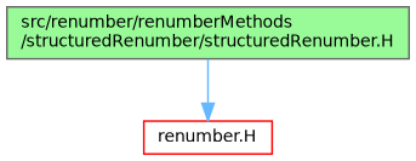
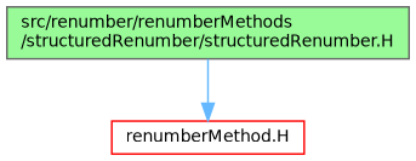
  digraph {
    node [fontname=Helvetica fontsize=10 shape=box style=filled]
    n1 [color=gray40 fillcolor=palegreen fontcolor=black height=0.2 label="src/renumber/renumberMethods\l/structuredRenumber/structuredRenumber.H" width=0.4]
-   n2 [color=red fillcolor=white height=0.2 label="renumber.H" width=0.4]
+   n2 [color=red fillcolor=white height=0.2 label="renumberMethod.H" width=0.4]
    n1 -> n2 [color=steelblue1 fontname=Helvetica fontsize=10 labelfontname=Helvetica labelfontsize=10 style=solid]
  }
